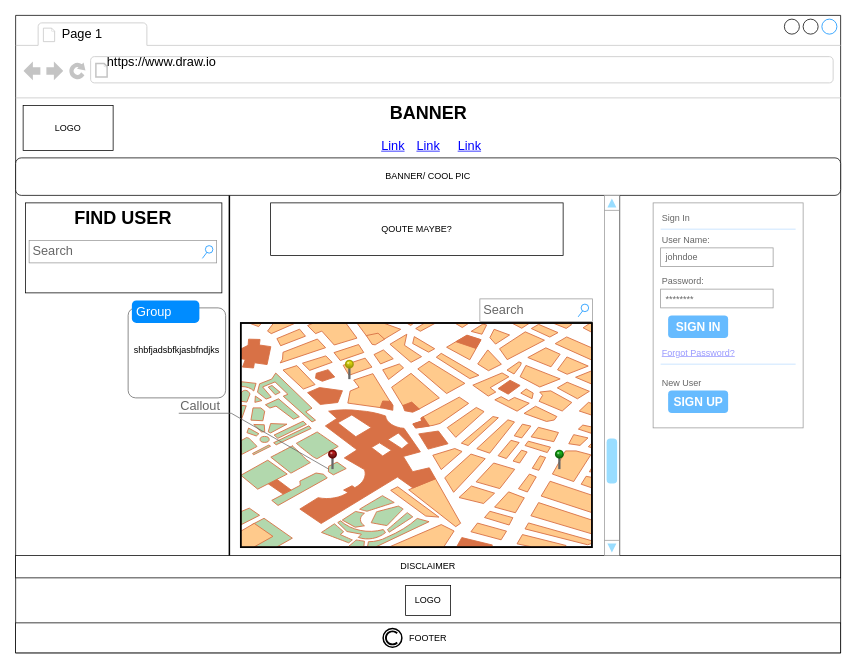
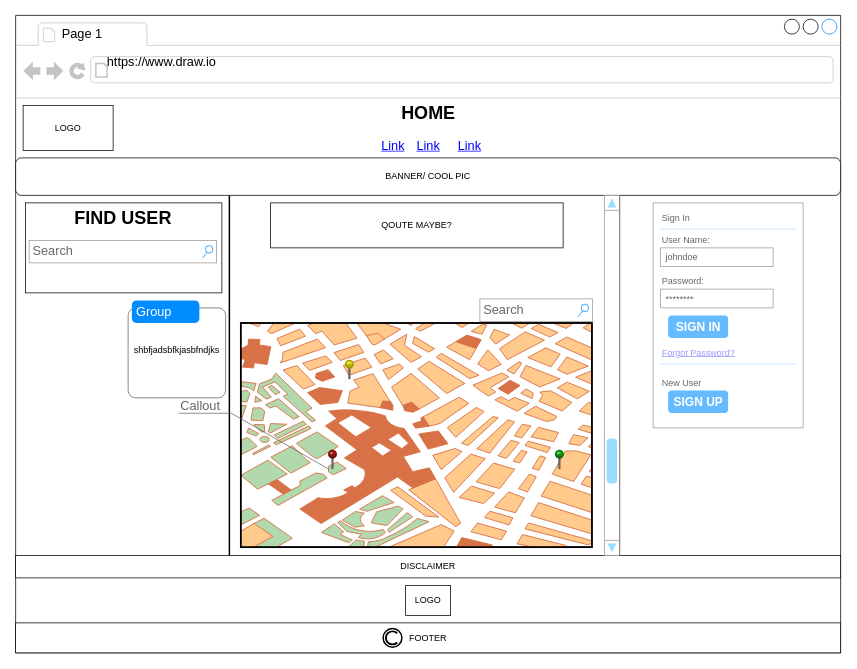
  <mxCell id="0" />
  <mxCell id="1" parent="0" />
  <mxCell id="2" value="" style="strokeWidth=1;shadow=0;dashed=0;align=center;html=1;shape=mxgraph.mockup.containers.browserWindow;rSize=0;strokeColor2=#008cff;strokeColor3=#c4c4c4;mainText=,;recursiveResize=0;comic=0;" parent="1" vertex="1"><mxGeometry width="1100" height="850" as="geometry" x="20" y="20" /></mxCell>
  <mxCell id="3" value="Page 1" style="strokeWidth=1;shadow=0;dashed=0;align=center;html=1;shape=mxgraph.mockup.containers.anchor;fontSize=17;align=left;" parent="2" vertex="1"><mxGeometry x="60" y="12" width="110" height="26" as="geometry" /></mxCell>
  <mxCell id="4" value="https://www.draw.io" style="strokeWidth=1;shadow=0;dashed=0;align=center;html=1;shape=mxgraph.mockup.containers.anchor;rSize=0;fontSize=17;align=left;" parent="2" vertex="1"><mxGeometry x="120" y="50" width="250" height="26" as="geometry" /></mxCell>
  <mxCell id="5" value="LOGO" style="whiteSpace=wrap;html=1;comic=0;" parent="2" vertex="1"><mxGeometry x="10" y="120" width="120" height="60" as="geometry" /></mxCell>
  <mxCell id="6" value="BANNER/ COOL PIC" style="whiteSpace=wrap;html=1;comic=0;rounded=1;" parent="2" vertex="1"><mxGeometry y="190" width="1100" height="50" as="geometry" /></mxCell>
  <mxCell id="7" value="LOGO" style="whiteSpace=wrap;html=1;comic=0;" parent="2" vertex="1"><mxGeometry x="520" y="760" width="60" height="40" as="geometry" /></mxCell>
  <mxCell id="8" value="" style="verticalLabelPosition=bottom;shadow=0;dashed=0;align=center;html=1;verticalAlign=top;strokeWidth=1;shape=mxgraph.mockup.misc.map;" parent="2" vertex="1"><mxGeometry x="300" y="410" width="470" height="300" as="geometry" /></mxCell>
  <mxCell id="9" value="" style="strokeWidth=1;shadow=0;dashed=0;align=center;html=1;shape=mxgraph.mockup.forms.rrect;rSize=0;strokeColor=#999999;fillColor=#ffffff;" parent="2" vertex="1"><mxGeometry x="850" y="250" width="200" height="300" as="geometry" /></mxCell>
  <mxCell id="10" value="Sign In" style="strokeWidth=1;shadow=0;dashed=0;align=center;html=1;shape=mxgraph.mockup.forms.anchor;fontSize=12;fontColor=#666666;align=left;resizeWidth=1;spacingLeft=0;" parent="9" vertex="1"><mxGeometry width="100" height="20" relative="1" as="geometry"><mxPoint x="10" y="10" as="offset" /></mxGeometry></mxCell>
  <mxCell id="11" value="" style="shape=line;strokeColor=#ddeeff;strokeWidth=2;html=1;resizeWidth=1;" parent="9" vertex="1"><mxGeometry width="180" height="10" relative="1" as="geometry"><mxPoint x="10" y="30" as="offset" /></mxGeometry></mxCell>
  <mxCell id="12" value="User Name:" style="strokeWidth=1;shadow=0;dashed=0;align=center;html=1;shape=mxgraph.mockup.forms.anchor;fontSize=12;fontColor=#666666;align=left;resizeWidth=1;spacingLeft=0;" parent="9" vertex="1"><mxGeometry width="100" height="20" relative="1" as="geometry"><mxPoint x="10" y="40" as="offset" /></mxGeometry></mxCell>
  <mxCell id="13" value="johndoe" style="strokeWidth=1;shadow=0;dashed=0;align=center;html=1;shape=mxgraph.mockup.forms.rrect;rSize=0;strokeColor=#999999;fontColor=#666666;align=left;spacingLeft=5;resizeWidth=1;" parent="9" vertex="1"><mxGeometry width="150" height="25" relative="1" as="geometry"><mxPoint x="10" y="60" as="offset" /></mxGeometry></mxCell>
  <mxCell id="14" value="Password:" style="strokeWidth=1;shadow=0;dashed=0;align=center;html=1;shape=mxgraph.mockup.forms.anchor;fontSize=12;fontColor=#666666;align=left;resizeWidth=1;spacingLeft=0;" parent="9" vertex="1"><mxGeometry width="100" height="20" relative="1" as="geometry"><mxPoint x="10" y="95" as="offset" /></mxGeometry></mxCell>
  <mxCell id="15" value="********" style="strokeWidth=1;shadow=0;dashed=0;align=center;html=1;shape=mxgraph.mockup.forms.rrect;rSize=0;strokeColor=#999999;fontColor=#666666;align=left;spacingLeft=5;resizeWidth=1;" parent="9" vertex="1"><mxGeometry width="150" height="25" relative="1" as="geometry"><mxPoint x="10" y="115" as="offset" /></mxGeometry></mxCell>
  <mxCell id="16" value="SIGN IN" style="strokeWidth=1;shadow=0;dashed=0;align=center;html=1;shape=mxgraph.mockup.forms.rrect;rSize=5;strokeColor=none;fontColor=#ffffff;fillColor=#66bbff;fontSize=16;fontStyle=1;" parent="9" vertex="1"><mxGeometry y="1" width="80" height="30" relative="1" as="geometry"><mxPoint x="20" y="-150" as="offset" /></mxGeometry></mxCell>
  <mxCell id="17" value="Forgot Password?" style="strokeWidth=1;shadow=0;dashed=0;align=center;html=1;shape=mxgraph.mockup.forms.anchor;fontSize=12;fontColor=#9999ff;align=left;spacingLeft=0;fontStyle=4;resizeWidth=1;" parent="9" vertex="1"><mxGeometry y="1" width="150" height="20" relative="1" as="geometry"><mxPoint x="10" y="-110" as="offset" /></mxGeometry></mxCell>
  <mxCell id="18" value="" style="shape=line;strokeColor=#ddeeff;strokeWidth=2;html=1;resizeWidth=1;" parent="9" vertex="1"><mxGeometry y="1" width="180" height="10" relative="1" as="geometry"><mxPoint x="10" y="-90" as="offset" /></mxGeometry></mxCell>
  <mxCell id="19" value="New User" style="strokeWidth=1;shadow=0;dashed=0;align=center;html=1;shape=mxgraph.mockup.forms.anchor;fontSize=12;fontColor=#666666;align=left;spacingLeft=0;resizeWidth=1;" parent="9" vertex="1"><mxGeometry y="1" width="150" height="20" relative="1" as="geometry"><mxPoint x="10" y="-70" as="offset" /></mxGeometry></mxCell>
  <mxCell id="20" value="SIGN UP" style="strokeWidth=1;shadow=0;dashed=0;align=center;html=1;shape=mxgraph.mockup.forms.rrect;rSize=5;strokeColor=none;fontColor=#ffffff;fillColor=#66bbff;fontSize=16;fontStyle=1;" parent="9" vertex="1"><mxGeometry y="1" width="80" height="30" relative="1" as="geometry"><mxPoint x="20" y="-50" as="offset" /></mxGeometry></mxCell>
  <mxCell id="21" value="Search" style="strokeWidth=1;shadow=0;dashed=0;align=center;html=1;shape=mxgraph.mockup.forms.searchBox;strokeColor=#999999;mainText=;strokeColor2=#008cff;fontColor=#666666;fontSize=17;align=left;spacingLeft=3;" parent="2" vertex="1"><mxGeometry x="619" y="378" width="150" height="30" as="geometry" /></mxCell>
  <mxCell id="22" value="shbfjadsbfkjasbfndjks" style="shape=mxgraph.mockup.containers.marginRect;rectMarginTop=10;strokeColor=#666666;strokeWidth=1;dashed=0;rounded=1;arcSize=5;recursiveResize=0;" parent="2" vertex="1"><mxGeometry x="150" y="380" width="130" height="130" as="geometry" /></mxCell>
  <mxCell id="23" value="Group" style="shape=rect;strokeColor=none;fillColor=#008cff;strokeWidth=1;dashed=0;rounded=1;arcSize=20;fontColor=#ffffff;fontSize=17;spacing=2;spacingTop=-2;align=left;autosize=1;spacingLeft=4;resizeWidth=0;resizeHeight=0;perimeter=none;" parent="22" vertex="1"><mxGeometry x="5" width="90" height="30" as="geometry" /></mxCell>
- <mxCell id="24" value="QOUTE MAYBE?" style="rounded=0;whiteSpace=wrap;html=1;" parent="2" vertex="1"><mxGeometry x="340" y="250" width="390" height="70" as="geometry" /></mxCell>
+ <mxCell id="24" value="QOUTE MAYBE?" style="rounded=0;whiteSpace=wrap;html=1;" parent="2" vertex="1"><mxGeometry x="340" y="250" width="390" height="60" as="geometry" /></mxCell>
  <mxCell id="25" value="" style="rounded=0;whiteSpace=wrap;html=1;" vertex="1" parent="2"><mxGeometry x="13" y="250" width="262" height="120" as="geometry" /></mxCell>
  <mxCell id="26" value="FIND USER" style="text;strokeColor=none;fillColor=none;html=1;fontSize=24;fontStyle=1;verticalAlign=middle;align=center;" vertex="1" parent="2"><mxGeometry x="93" y="250" width="100" height="40" as="geometry" /></mxCell>
  <mxCell id="27" value="Search" style="strokeWidth=1;shadow=0;dashed=0;align=center;html=1;shape=mxgraph.mockup.forms.searchBox;strokeColor=#999999;mainText=;strokeColor2=#008cff;fontColor=#666666;fontSize=17;align=left;spacingLeft=3;" vertex="1" parent="2"><mxGeometry x="18" y="300" width="250" height="30" as="geometry" /></mxCell>
  <mxCell id="28" value="FOOTER" style="whiteSpace=wrap;html=1;comic=0;" parent="1" vertex="1"><mxGeometry y="830" width="1100" height="40" as="geometry" x="20" /></mxCell>
  <mxCell id="29" value="DISCLAIMER" style="whiteSpace=wrap;html=1;comic=0;" parent="1" vertex="1"><mxGeometry y="740" width="1100" height="30" as="geometry" x="20" /></mxCell>
  <mxCell id="30" value="" style="verticalLabelPosition=bottom;shadow=0;dashed=0;verticalAlign=top;strokeWidth=2;html=1;shape=mxgraph.mockup.misc.copyrightIcon;comic=0;" parent="1" vertex="1"><mxGeometry x="510" y="837.5" width="25" height="25" as="geometry" /></mxCell>
- <mxCell id="31" value="BANNER" style="text;strokeColor=none;fillColor=none;html=1;fontSize=24;fontStyle=1;verticalAlign=middle;align=center;comic=0;" parent="1" vertex="1"><mxGeometry x="520" y="130" width="100" height="40" as="geometry" /></mxCell>
+ <mxCell id="31" value="HOME" style="text;strokeColor=none;fillColor=none;html=1;fontSize=24;fontStyle=1;verticalAlign=middle;align=center;comic=0;" parent="1" vertex="1"><mxGeometry x="520" y="130" width="100" height="40" as="geometry" /></mxCell>
  <mxCell id="32" value="Link" style="shape=rectangle;strokeColor=none;fillColor=none;linkText=;fontSize=17;fontColor=#0000ff;fontStyle=4;html=1;align=center;" parent="1" vertex="1"><mxGeometry x="495" y="180" width="150" height="30" as="geometry" /></mxCell>
  <mxCell id="33" value="Link" style="shape=rectangle;strokeColor=none;fillColor=none;linkText=;fontSize=17;fontColor=#0000ff;fontStyle=4;html=1;align=center;" parent="1" vertex="1"><mxGeometry x="447.5" y="180" width="150" height="30" as="geometry" /></mxCell>
  <mxCell id="34" value="Link" style="shape=rectangle;strokeColor=none;fillColor=none;linkText=;fontSize=17;fontColor=#0000ff;fontStyle=4;html=1;align=center;" parent="1" vertex="1"><mxGeometry x="550" y="180" width="150" height="30" as="geometry" /></mxCell>
  <mxCell id="35" value="" style="line;strokeWidth=2;direction=south;html=1;" parent="1" vertex="1"><mxGeometry x="300" y="260" width="10" height="480" as="geometry" /></mxCell>
  <mxCell id="36" value="" style="line;strokeWidth=2;direction=south;html=1;" parent="1" vertex="1"><mxGeometry x="820" y="260" width="10" height="480" as="geometry" /></mxCell>
  <mxCell id="37" value="" style="verticalLabelPosition=bottom;shadow=0;dashed=0;align=center;html=1;verticalAlign=top;strokeWidth=1;shape=mxgraph.mockup.navigation.scrollBar;strokeColor=#999999;barPos=20;fillColor2=#99ddff;strokeColor2=none;direction=north;" parent="1" vertex="1"><mxGeometry x="805" y="260" width="20" height="480" as="geometry" /></mxCell>
  <mxCell id="38" value="" style="verticalLabelPosition=top;shadow=0;dashed=0;align=center;html=1;verticalAlign=bottom;strokeWidth=1;shape=mxgraph.mockup.misc.pin;fillColor2=#dd0000;fillColor3=#440000;strokeColor=#660000;" parent="1" vertex="1"><mxGeometry x="437.5" y="600" width="10" height="25" as="geometry" /></mxCell>
  <mxCell id="39" value="" style="verticalLabelPosition=top;shadow=0;dashed=0;align=center;html=1;verticalAlign=bottom;strokeWidth=1;shape=mxgraph.mockup.misc.pin;fillColor2=#ffff00;fillColor3=#888800;strokeColor=#999900;" parent="1" vertex="1"><mxGeometry x="460" y="480" width="10" height="25" as="geometry" /></mxCell>
  <mxCell id="40" value="" style="verticalLabelPosition=top;shadow=0;dashed=0;align=center;html=1;verticalAlign=bottom;strokeWidth=1;shape=mxgraph.mockup.misc.pin;fillColor2=#00dd00;fillColor3=#004400;strokeColor=#006600;" parent="1" vertex="1"><mxGeometry x="740" y="600" width="10" height="25" as="geometry" /></mxCell>
  <mxCell id="41" value="Callout" style="strokeWidth=1;shadow=0;dashed=0;align=center;html=1;shape=mxgraph.mockup.text.callout;linkText=;textSize=17;textColor=#666666;callDir=NW;callStyle=line;fontSize=17;fontColor=#666666;align=left;verticalAlign=top;strokeColor=#666666;" parent="1" vertex="1"><mxGeometry x="237.5" y="525" width="200" height="100" as="geometry" /></mxCell>
